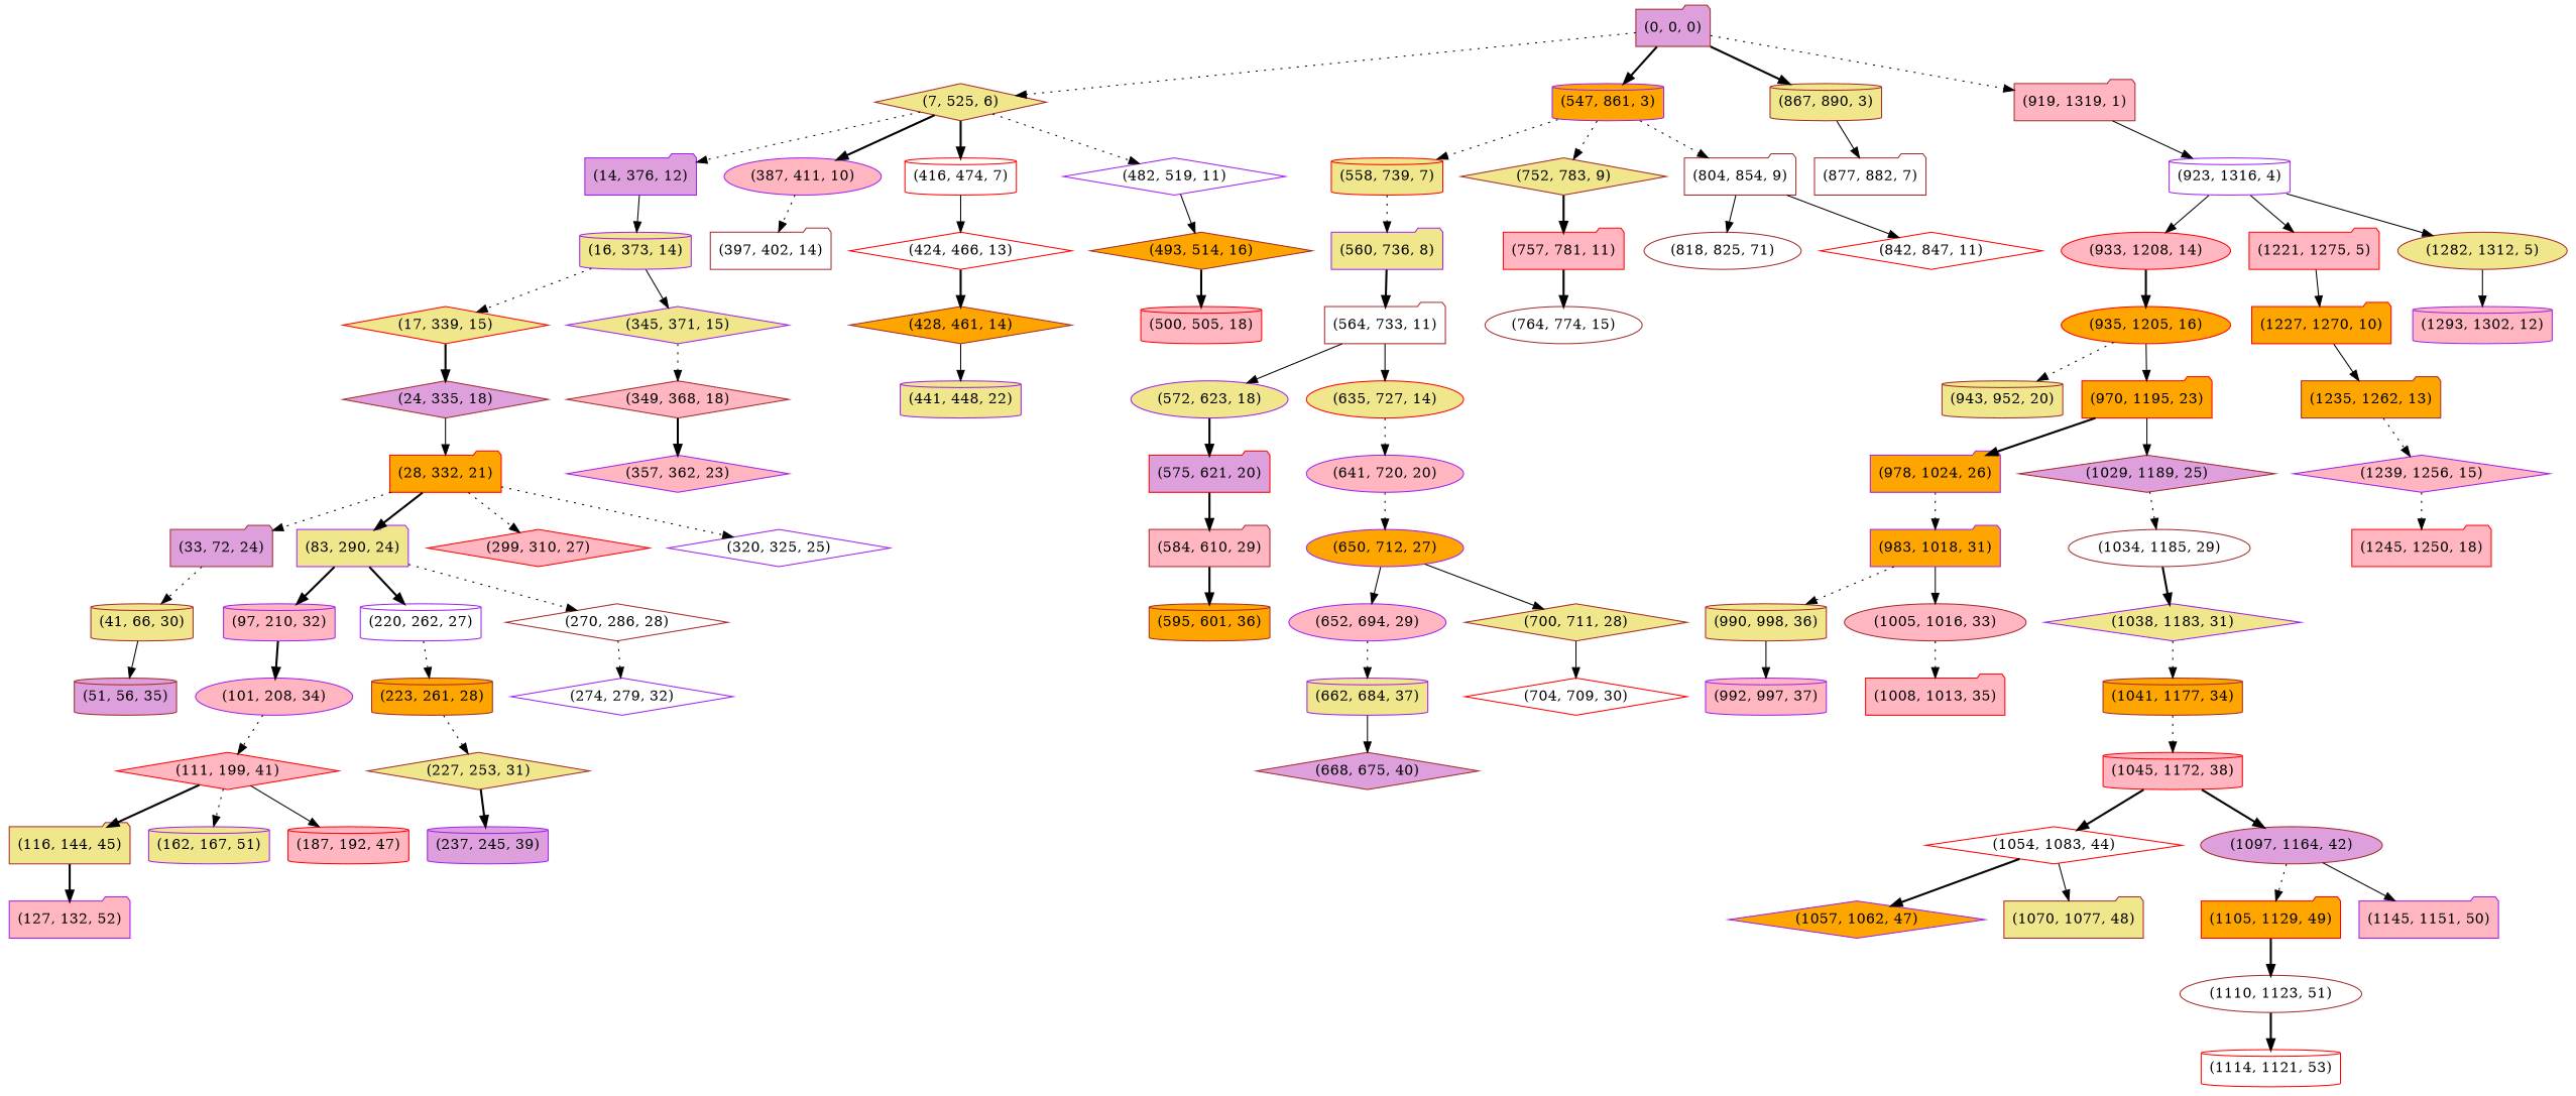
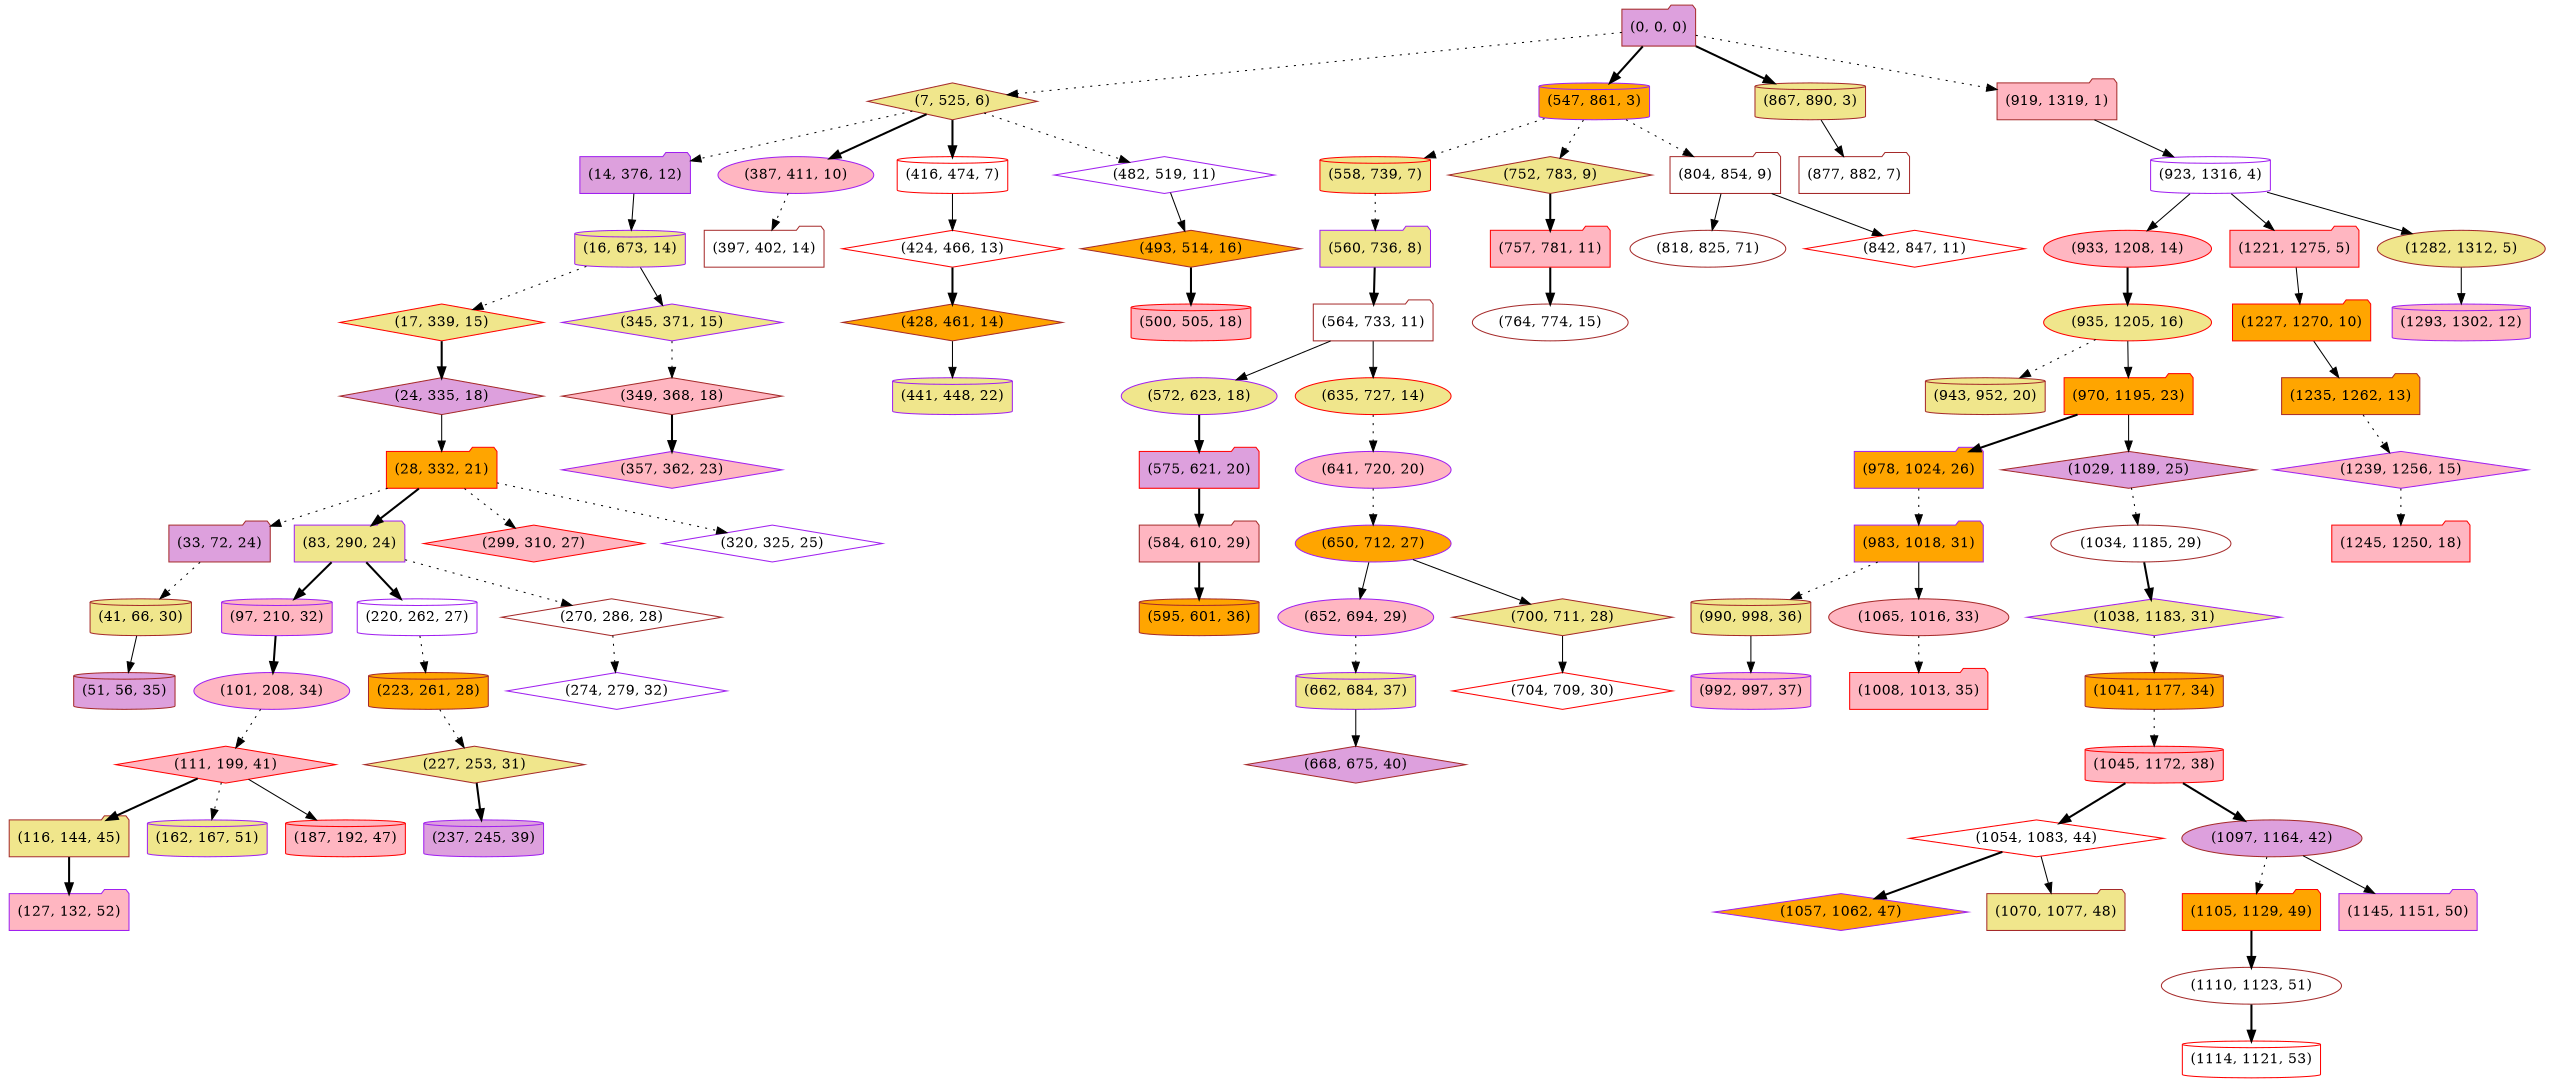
  digraph {
    node [color=brown fillcolor=lightpink shape=folder style=filled]
    edge [style=dotted]
    "(0, 0, 0)" [fillcolor=plum]
    "(7, 525, 6)" [fillcolor=khaki shape=diamond]
    "(547, 861, 3)" [color=purple fillcolor=orange shape=cylinder]
    "(867, 890, 3)" [fillcolor=khaki shape=cylinder]
    "(919, 1319, 1)"
    "(14, 376, 12)" [color=purple fillcolor=plum]
    "(387, 411, 10)" [color=purple shape=ellipse]
    "(416, 474, 7)" [color=red fillcolor=white shape=cylinder]
    "(482, 519, 11)" [color=purple fillcolor=white shape=diamond]
    "(558, 739, 7)" [color=red fillcolor=khaki shape=cylinder]
    "(752, 783, 9)" [fillcolor=khaki shape=diamond]
    "(804, 854, 9)" [fillcolor=white]
    "(877, 882, 7)" [fillcolor=white]
    "(923, 1316, 4)" [color=purple fillcolor=white shape=cylinder]
-   "(16, 373, 14)" [color=purple fillcolor=khaki shape=cylinder]
+   "(16, 373, 14)" [color=purple fillcolor=khaki shape=cylinder label="(16, 673, 14)"]
    "(397, 402, 14)" [fillcolor=white]
    "(424, 466, 13)" [color=red fillcolor=white shape=diamond]
    "(493, 514, 16)" [fillcolor=orange shape=diamond]
    "(17, 339, 15)" [color=red fillcolor=khaki shape=diamond]
    "(345, 371, 15)" [color=purple fillcolor=khaki shape=diamond]
    "(24, 335, 18)" [fillcolor=plum shape=diamond]
    "(349, 368, 18)" [shape=diamond]
    "(28, 332, 21)" [color=red fillcolor=orange]
    "(33, 72, 24)" [fillcolor=plum]
    "(83, 290, 24)" [color=purple fillcolor=khaki]
    "(299, 310, 27)" [color=red shape=diamond]
    "(320, 325, 25)" [color=purple fillcolor=white shape=diamond]
    "(41, 66, 30)" [fillcolor=khaki shape=cylinder]
    "(97, 210, 32)" [color=purple shape=cylinder]
    "(220, 262, 27)" [color=purple fillcolor=white shape=cylinder]
    "(270, 286, 28)" [fillcolor=white shape=diamond]
    "(51, 56, 35)" [fillcolor=plum shape=cylinder]
    "(101, 208, 34)" [color=purple shape=ellipse]
    "(223, 261, 28)" [fillcolor=orange shape=cylinder]
    "(274, 279, 32)" [color=purple fillcolor=white shape=diamond]
    "(111, 199, 41)" [color=red shape=diamond]
    "(116, 144, 45)" [fillcolor=khaki]
    "(162, 167, 51)" [color=purple fillcolor=khaki shape=cylinder]
    "(187, 192, 47)" [color=red shape=cylinder]
    "(127, 132, 52)" [color=purple]
    "(227, 253, 31)" [fillcolor=khaki shape=diamond]
    "(237, 245, 39)" [color=purple fillcolor=plum shape=cylinder]
    "(357, 362, 23)" [color=purple shape=diamond]
    "(428, 461, 14)" [fillcolor=orange shape=diamond]
    "(441, 448, 22)" [color=purple fillcolor=khaki shape=cylinder]
    "(500, 505, 18)" [color=red shape=cylinder]
    "(560, 736, 8)" [color=purple fillcolor=khaki]
    "(757, 781, 11)" [color=red]
    n49 [fillcolor=white label="(818, 825, 71)" shape=ellipse]
    "(842, 847, 11)" [color=red fillcolor=white shape=diamond]
    "(564, 733, 11)" [fillcolor=white]
    "(572, 623, 18)" [color=purple fillcolor=khaki shape=ellipse]
    "(635, 727, 14)" [color=red fillcolor=khaki shape=ellipse]
    "(575, 621, 20)" [color=red fillcolor=plum]
    "(641, 720, 20)" [color=purple shape=ellipse]
    "(584, 610, 29)"
    "(595, 601, 36)" [fillcolor=orange shape=cylinder]
    "(650, 712, 27)" [color=purple fillcolor=orange shape=ellipse]
    "(652, 694, 29)" [color=purple shape=ellipse]
    "(700, 711, 28)" [fillcolor=khaki shape=diamond]
    "(662, 684, 37)" [color=purple fillcolor=khaki shape=cylinder]
    "(704, 709, 30)" [color=red fillcolor=white shape=diamond]
    "(668, 675, 40)" [fillcolor=plum shape=diamond]
    "(764, 774, 15)" [fillcolor=white shape=ellipse]
    "(933, 1208, 14)" [color=red shape=ellipse]
    "(1221, 1275, 5)" [color=red]
    "(1282, 1312, 5)" [fillcolor=khaki shape=ellipse]
-   "(935, 1205, 16)" [color=red fillcolor=orange shape=ellipse]
+   "(935, 1205, 16)" [color=red fillcolor=khaki shape=ellipse]
    "(1227, 1270, 10)" [color=red fillcolor=orange]
    "(1293, 1302, 12)" [color=purple shape=cylinder]
    "(943, 952, 20)" [fillcolor=khaki shape=cylinder]
    "(970, 1195, 23)" [color=red fillcolor=orange]
    "(978, 1024, 26)" [color=purple fillcolor=orange]
    "(1029, 1189, 25)" [fillcolor=plum shape=diamond]
    "(983, 1018, 31)" [color=purple fillcolor=orange]
    "(1034, 1185, 29)" [fillcolor=white shape=ellipse]
    "(990, 998, 36)" [fillcolor=khaki shape=cylinder]
-   "(1005, 1016, 33)" [shape=ellipse]
+   "(1005, 1016, 33)" [shape=ellipse label="(1065, 1016, 33)"]
    "(992, 997, 37)" [color=purple shape=cylinder]
    "(1008, 1013, 35)" [color=red]
    "(1038, 1183, 31)" [color=purple fillcolor=khaki shape=diamond]
    "(1041, 1177, 34)" [fillcolor=orange shape=cylinder]
    "(1045, 1172, 38)" [color=red shape=cylinder]
    "(1054, 1083, 44)" [color=red fillcolor=white shape=diamond]
    "(1097, 1164, 42)" [fillcolor=plum shape=ellipse]
    "(1057, 1062, 47)" [color=purple fillcolor=orange shape=diamond]
    "(1070, 1077, 48)" [fillcolor=khaki]
    "(1105, 1129, 49)" [color=red fillcolor=orange]
    "(1145, 1151, 50)" [color=purple]
    "(1110, 1123, 51)" [fillcolor=white shape=ellipse]
    "(1114, 1121, 53)" [color=red fillcolor=white shape=cylinder]
    "(1235, 1262, 13)" [fillcolor=orange]
    "(1239, 1256, 15)" [color=purple shape=diamond]
    "(1245, 1250, 18)" [color=red]
    "(0, 0, 0)" -> "(7, 525, 6)"
    "(0, 0, 0)" -> "(547, 861, 3)" [style=bold]
    "(0, 0, 0)" -> "(867, 890, 3)" [style=bold]
    "(0, 0, 0)" -> "(919, 1319, 1)"
    "(7, 525, 6)" -> "(14, 376, 12)"
    "(7, 525, 6)" -> "(387, 411, 10)" [style=bold]
    "(7, 525, 6)" -> "(416, 474, 7)" [style=bold]
    "(7, 525, 6)" -> "(482, 519, 11)"
    "(547, 861, 3)" -> "(558, 739, 7)"
    "(547, 861, 3)" -> "(752, 783, 9)"
    "(547, 861, 3)" -> "(804, 854, 9)"
    "(867, 890, 3)" -> "(877, 882, 7)" [style=solid]
    "(919, 1319, 1)" -> "(923, 1316, 4)" [style=solid]
    "(14, 376, 12)" -> "(16, 373, 14)" [style=solid]
    "(387, 411, 10)" -> "(397, 402, 14)"
    "(416, 474, 7)" -> "(424, 466, 13)" [style=solid]
    "(482, 519, 11)" -> "(493, 514, 16)" [style=solid]
    "(558, 739, 7)" -> "(560, 736, 8)"
    "(752, 783, 9)" -> "(757, 781, 11)" [style=bold]
    "(804, 854, 9)" -> n49 [style=solid]
    "(804, 854, 9)" -> "(842, 847, 11)" [style=solid]
    "(923, 1316, 4)" -> "(933, 1208, 14)" [style=solid]
    "(923, 1316, 4)" -> "(1221, 1275, 5)" [style=solid]
    "(923, 1316, 4)" -> "(1282, 1312, 5)" [style=solid]
    "(16, 373, 14)" -> "(17, 339, 15)"
    "(16, 373, 14)" -> "(345, 371, 15)" [style=solid]
    "(424, 466, 13)" -> "(428, 461, 14)" [style=bold]
    "(493, 514, 16)" -> "(500, 505, 18)" [style=bold]
    "(17, 339, 15)" -> "(24, 335, 18)" [style=bold]
    "(345, 371, 15)" -> "(349, 368, 18)"
    "(24, 335, 18)" -> "(28, 332, 21)" [style=solid]
    "(349, 368, 18)" -> "(357, 362, 23)" [style=bold]
    "(28, 332, 21)" -> "(33, 72, 24)"
    "(28, 332, 21)" -> "(83, 290, 24)" [style=bold]
    "(28, 332, 21)" -> "(299, 310, 27)"
    "(28, 332, 21)" -> "(320, 325, 25)"
    "(33, 72, 24)" -> "(41, 66, 30)"
    "(83, 290, 24)" -> "(97, 210, 32)" [style=bold]
    "(83, 290, 24)" -> "(220, 262, 27)" [style=bold]
    "(83, 290, 24)" -> "(270, 286, 28)"
    "(41, 66, 30)" -> "(51, 56, 35)" [style=solid]
    "(97, 210, 32)" -> "(101, 208, 34)" [style=bold]
    "(220, 262, 27)" -> "(223, 261, 28)"
    "(270, 286, 28)" -> "(274, 279, 32)"
    "(101, 208, 34)" -> "(111, 199, 41)"
    "(223, 261, 28)" -> "(227, 253, 31)"
    "(111, 199, 41)" -> "(116, 144, 45)" [style=bold]
    "(111, 199, 41)" -> "(162, 167, 51)"
    "(111, 199, 41)" -> "(187, 192, 47)" [style=solid]
    "(116, 144, 45)" -> "(127, 132, 52)" [style=bold]
    "(227, 253, 31)" -> "(237, 245, 39)" [style=bold]
    "(428, 461, 14)" -> "(441, 448, 22)" [style=solid]
    "(560, 736, 8)" -> "(564, 733, 11)" [style=bold]
    "(757, 781, 11)" -> "(764, 774, 15)" [style=bold]
    "(564, 733, 11)" -> "(572, 623, 18)" [style=solid]
    "(564, 733, 11)" -> "(635, 727, 14)" [style=solid]
    "(572, 623, 18)" -> "(575, 621, 20)" [style=bold]
    "(635, 727, 14)" -> "(641, 720, 20)"
    "(575, 621, 20)" -> "(584, 610, 29)" [style=bold]
    "(641, 720, 20)" -> "(650, 712, 27)"
    "(584, 610, 29)" -> "(595, 601, 36)" [style=bold]
    "(650, 712, 27)" -> "(652, 694, 29)" [style=solid]
    "(650, 712, 27)" -> "(700, 711, 28)" [style=solid]
    "(652, 694, 29)" -> "(662, 684, 37)"
    "(700, 711, 28)" -> "(704, 709, 30)" [style=solid]
    "(662, 684, 37)" -> "(668, 675, 40)" [style=solid]
    "(933, 1208, 14)" -> "(935, 1205, 16)" [style=bold]
    "(1221, 1275, 5)" -> "(1227, 1270, 10)" [style=solid]
    "(1282, 1312, 5)" -> "(1293, 1302, 12)" [style=solid]
    "(935, 1205, 16)" -> "(943, 952, 20)"
    "(935, 1205, 16)" -> "(970, 1195, 23)" [style=solid]
    "(1227, 1270, 10)" -> "(1235, 1262, 13)" [style=solid]
    "(970, 1195, 23)" -> "(978, 1024, 26)" [style=bold]
    "(970, 1195, 23)" -> "(1029, 1189, 25)" [style=solid]
    "(978, 1024, 26)" -> "(983, 1018, 31)"
    "(1029, 1189, 25)" -> "(1034, 1185, 29)"
    "(983, 1018, 31)" -> "(990, 998, 36)"
    "(983, 1018, 31)" -> "(1005, 1016, 33)" [style=solid]
    "(1034, 1185, 29)" -> "(1038, 1183, 31)" [style=bold]
    "(990, 998, 36)" -> "(992, 997, 37)" [style=solid]
    "(1005, 1016, 33)" -> "(1008, 1013, 35)"
    "(1038, 1183, 31)" -> "(1041, 1177, 34)"
    "(1041, 1177, 34)" -> "(1045, 1172, 38)"
    "(1045, 1172, 38)" -> "(1054, 1083, 44)" [style=bold]
    "(1045, 1172, 38)" -> "(1097, 1164, 42)" [style=bold]
    "(1054, 1083, 44)" -> "(1057, 1062, 47)" [style=bold]
    "(1054, 1083, 44)" -> "(1070, 1077, 48)" [style=solid]
    "(1097, 1164, 42)" -> "(1105, 1129, 49)"
    "(1097, 1164, 42)" -> "(1145, 1151, 50)" [style=solid]
    "(1105, 1129, 49)" -> "(1110, 1123, 51)" [style=bold]
    "(1110, 1123, 51)" -> "(1114, 1121, 53)" [style=bold]
    "(1235, 1262, 13)" -> "(1239, 1256, 15)"
    "(1239, 1256, 15)" -> "(1245, 1250, 18)"
  }
